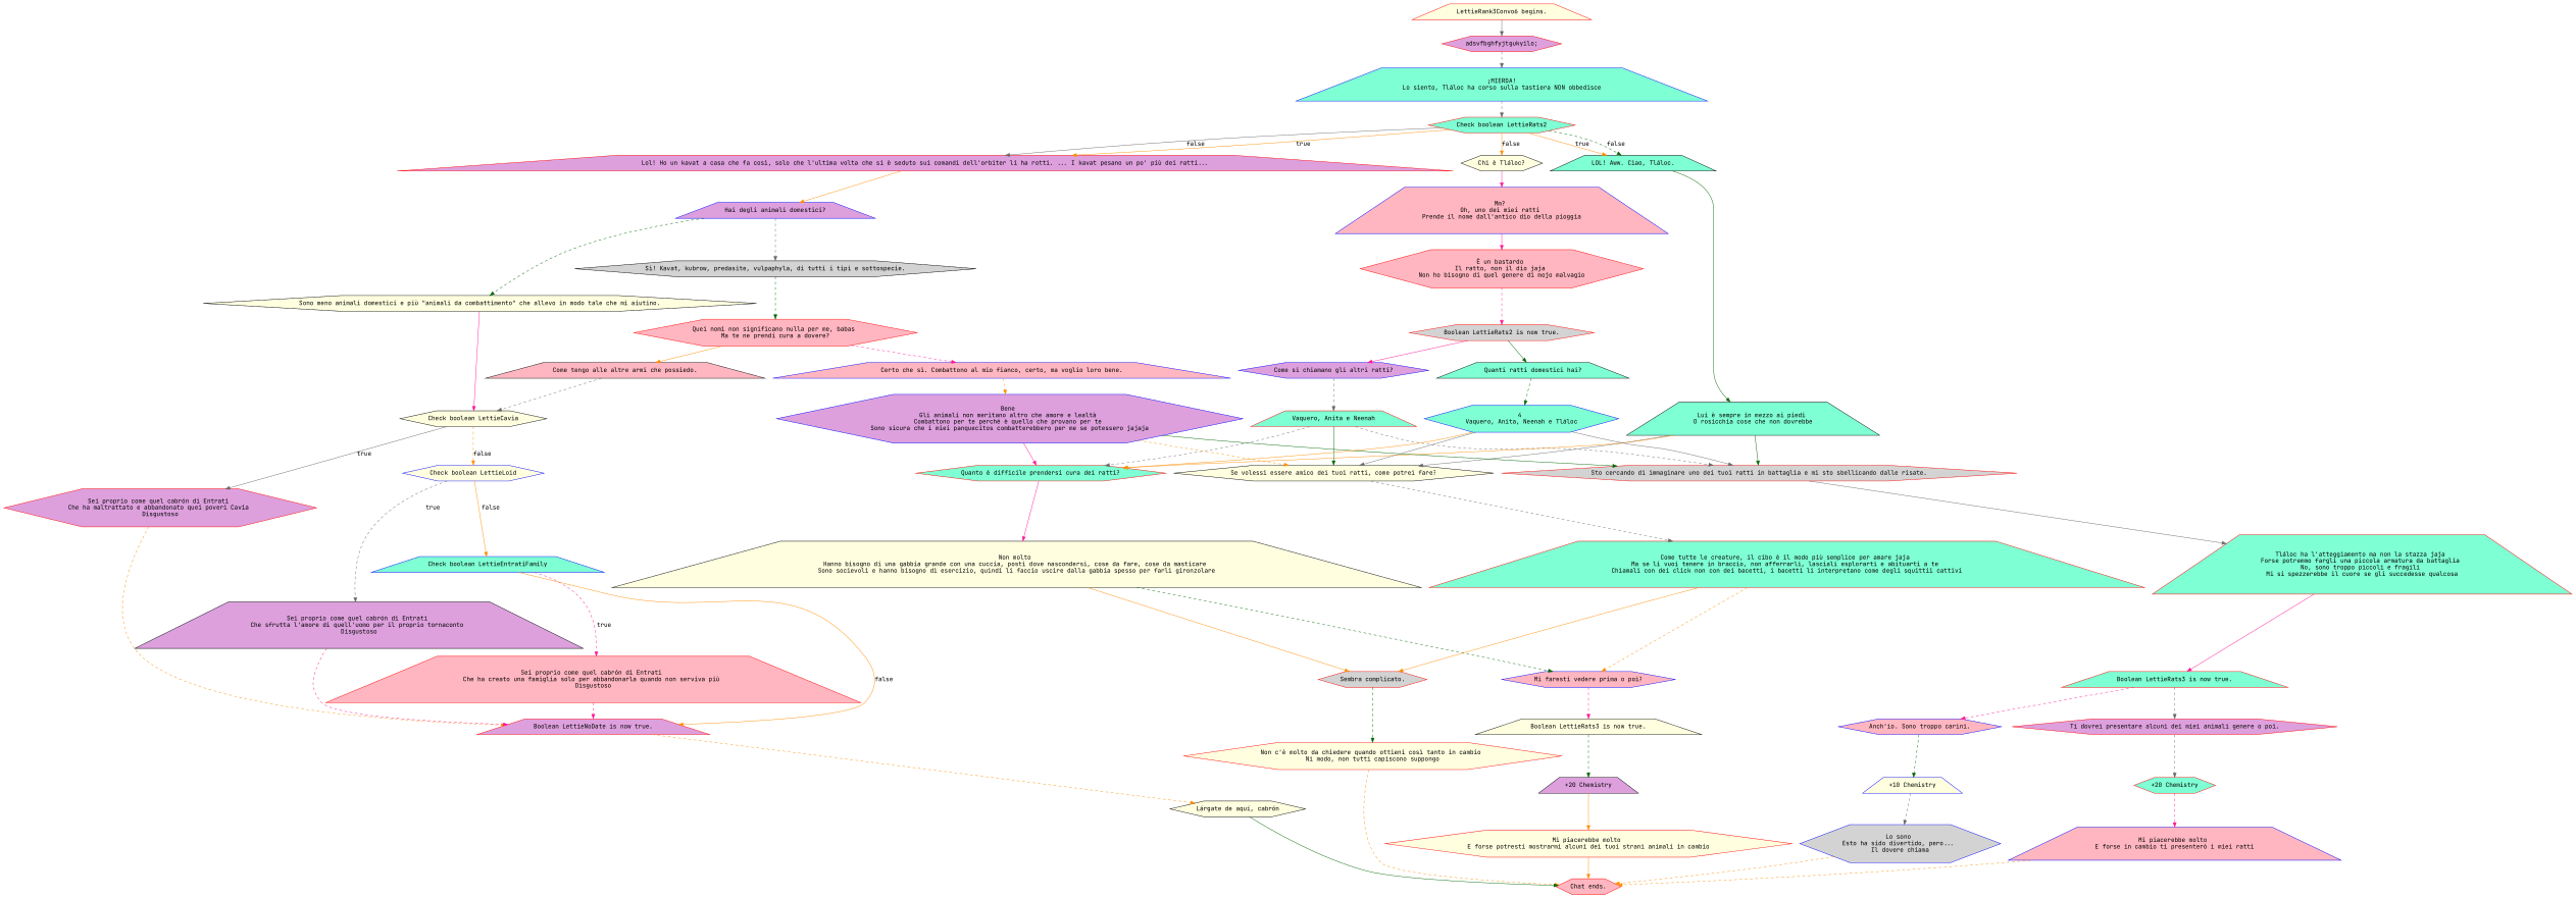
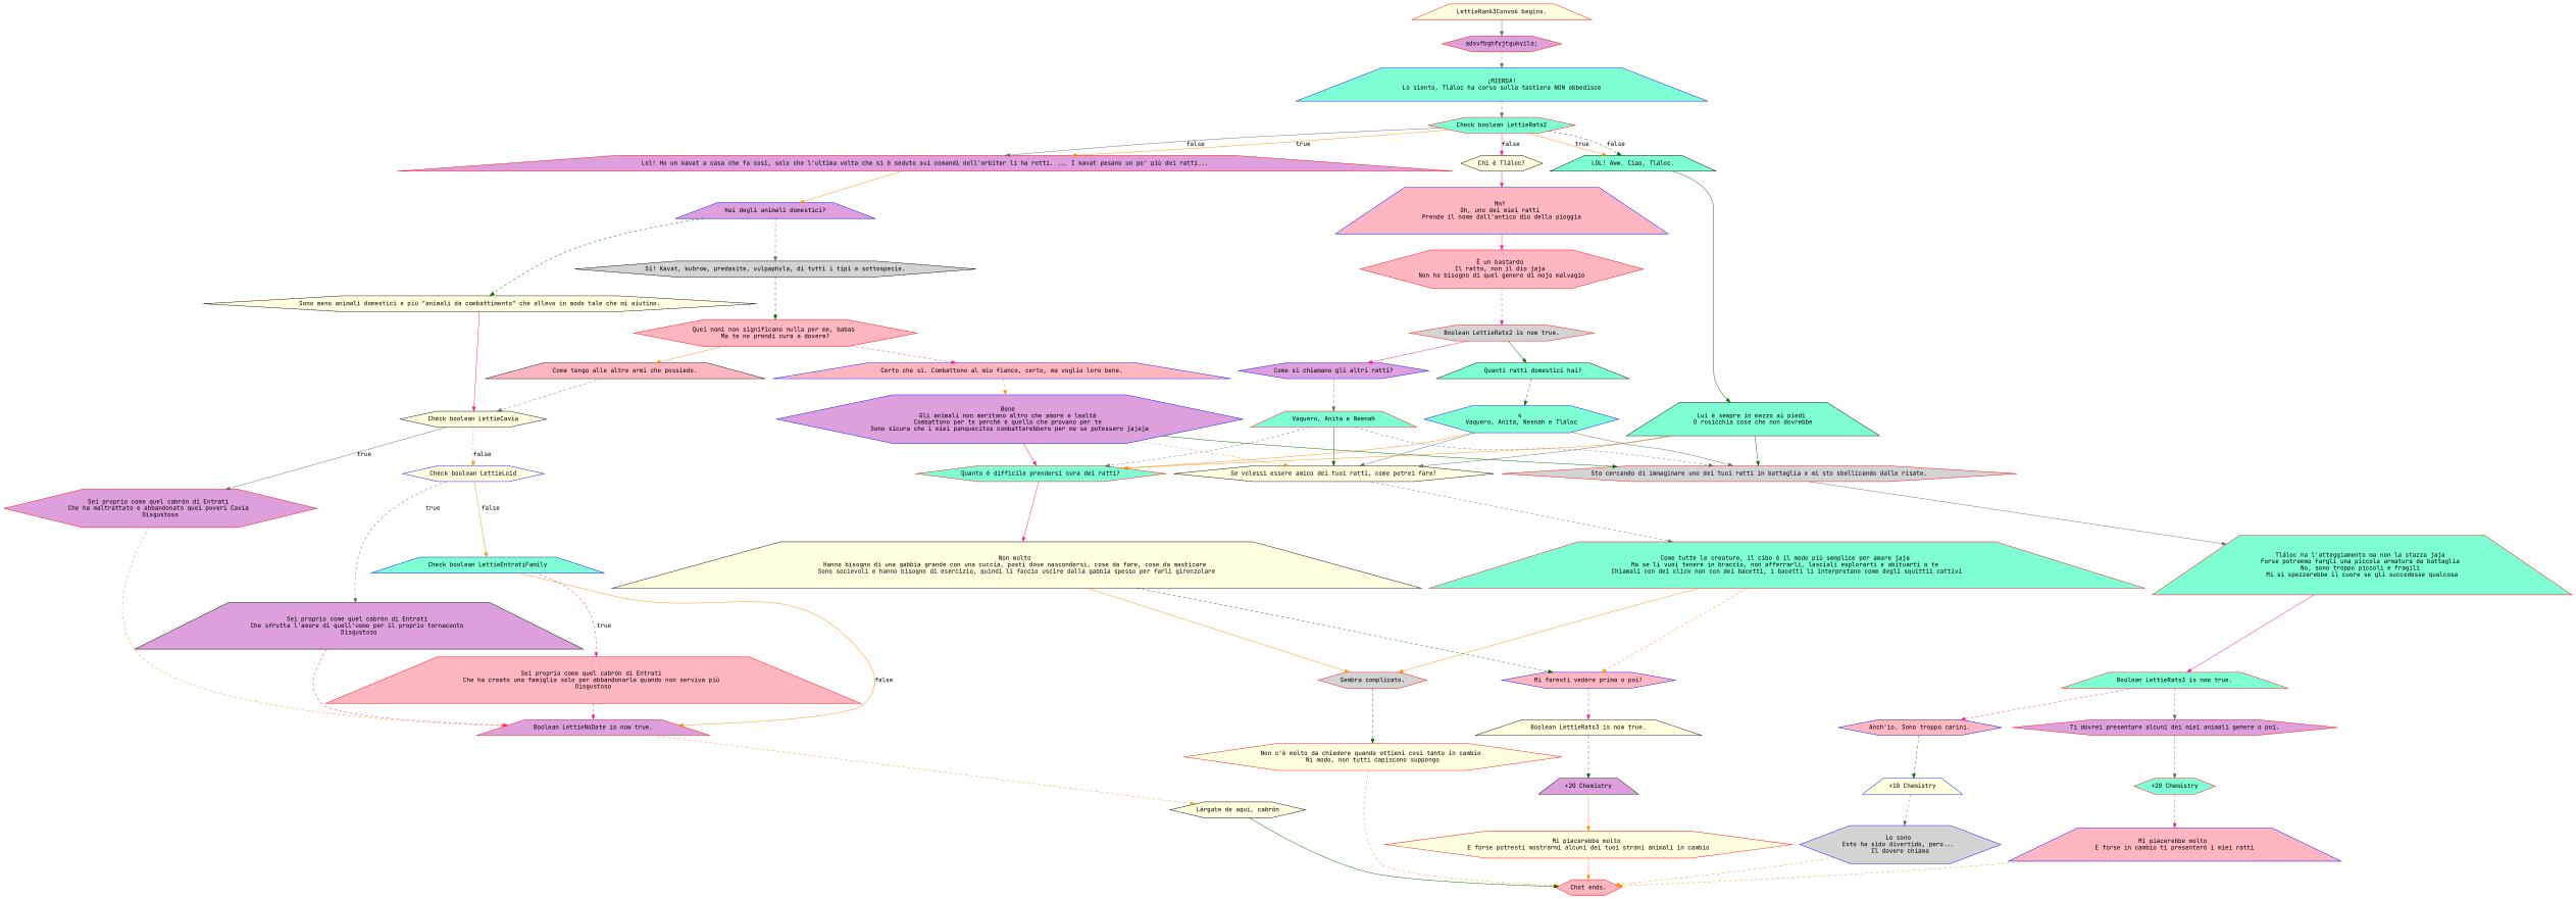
  digraph {
    fontname="JetBrains Mono"
    node [color=red fillcolor=aquamarine fontname="JetBrains Mono" shape=hexagon style=filled]
    edge [color=darkorange fontname="JetBrains Mono" style=dashed]
    "LettieRank3Convo6 begins." [fillcolor=lightyellow shape=trapezium]
    n2 [fillcolor=plum label="adsvfbghfyjtgukyilo;"]
    n3 [color=blue label="¡MIERDA!\nLo siento, Tláloc ha corso sulla tastiera NON obbedisce" shape=trapezium]
    n4 [label="Check boolean LettieRats2"]
    n5 [color=black label="LOL! Aww. Ciao, Tláloc." shape=trapezium]
    n6 [fillcolor=plum label="Lol! Ho un kavat a casa che fa così, solo che l'ultima volta che si è seduto sui comandi dell'orbiter li ha rotti. ... I kavat pesano un po' più dei ratti..." shape=trapezium]
    n7 [color=black fillcolor=lightyellow label="Chi è Tláloc?"]
    n8 [color=black label="Lui è sempre in mezzo ai piedi \nO rosicchia cose che non dovrebbe" shape=trapezium]
    n9 [color=blue fillcolor=plum label="Hai degli animali domestici?" shape=trapezium]
    n10 [color=blue fillcolor=lightpink label="Mm? \nOh, uno dei miei ratti \nPrende il nome dall'antico dio della pioggia" shape=trapezium]
    n11 [color=black fillcolor=lightyellow label="Se volessi essere amico dei tuoi ratti, come potrei fare?"]
    n12 [label="Quanto è difficile prendersi cura dei ratti?"]
    n13 [fillcolor=lightgrey label="Sto cercando di immaginare uno dei tuoi ratti in battaglia e mi sto sbellicando dalle risate."]
    n14 [color=black fillcolor=lightgrey label="Sì! Kavat, kubrow, predasite, vulpaphyla, di tutti i tipi e sottospecie."]
    n15 [color=black fillcolor=lightyellow label="Sono meno animali domestici e più \"animali da combattimento\" che allevo in modo tale che mi aiutino."]
    n16 [fillcolor=lightpink label="È un bastardo \nIl ratto, non il dio jaja \nNon ho bisogno di quel genere di mojo malvagio"]
    n17 [label="Come tutte le creature, il cibo è il modo più semplice per amare jaja \nMa se li vuoi tenere in braccio, non afferrarli, lasciali esplorarti e abituarti a te \nChiamali con dei click non con dei bacetti, i bacetti li interpretano come degli squittii cattivi" shape=trapezium]
    n18 [color=black fillcolor=lightyellow label="Non molto \nHanno bisogno di una gabbia grande con una cuccia, posti dove nascondersi, cose da fare, cose da masticare \nSono socievoli e hanno bisogno di esercizio, quindi li faccio uscire dalla gabbia spesso per farli gironzolare" shape=trapezium]
    n19 [label="Tláloc ha l'atteggiamento ma non la stazza jaja \nForse potremmo fargli una piccola armatura da battaglia \nNo, sono troppo piccoli e fragili \nMi si spezzerebbe il cuore se gli succedesse qualcosa" shape=trapezium]
    n20 [fillcolor=lightpink label="Quei nomi non significano nulla per me, babas \nMa te ne prendi cura a dovere?"]
    n21 [color=black fillcolor=lightyellow label="Check boolean LettieCavia"]
    n22 [fillcolor=lightgrey label="Boolean LettieRats2 is now true."]
    n23 [color=blue fillcolor=lightpink label="Mi faresti vedere prima o poi?"]
    n24 [fillcolor=lightgrey label="Sembra complicato."]
    n25 [label="Boolean LettieRats3 is now true." shape=trapezium]
    n26 [color=blue fillcolor=lightpink label="Certo che sì. Combattono al mio fianco, certo, ma voglio loro bene." shape=trapezium]
    n27 [color=black fillcolor=lightpink label="Come tengo alle altre armi che possiedo." shape=trapezium]
    n28 [fillcolor=plum label="Sei proprio come quel cabrón di Entrati \nChe ha maltrattato e abbandonato quei poveri Cavia \nDisgustoso"]
    n29 [color=blue fillcolor=lightyellow label="Check boolean LettieLoid"]
    n30 [color=black label="Quanti ratti domestici hai?" shape=trapezium]
    n31 [color=blue fillcolor=plum label="Come si chiamano gli altri ratti?"]
    n32 [color=black fillcolor=lightyellow label="Boolean LettieRats3 is now true." shape=trapezium]
    n33 [fillcolor=lightyellow label="Non c'è molto da chiedere quando ottieni così tanto in cambio \nNi modo, non tutti capiscono suppongo"]
    n34 [color=blue fillcolor=lightpink label="Anch'io. Sono troppo carini."]
    n35 [fillcolor=plum label="Ti dovrei presentare alcuni dei miei animali genere o poi."]
    n36 [color=blue fillcolor=plum label="Bene \nGli animali non meritano altro che amore e lealtà \nCombattono per te perché è quello che provano per te \nSono sicura che i miei panquecitos combatterebbero per me se potessero jajaja"]
    n37 [fillcolor=plum label="Boolean LettieNoDate is now true." shape=trapezium]
    n38 [color=black fillcolor=plum label="Sei proprio come quel cabrón di Entrati \nChe sfrutta l'amore di quell'uomo per il proprio tornaconto \nDisgustoso" shape=trapezium]
    n39 [color=blue label="Check boolean LettieEntratiFamily" shape=trapezium]
    n40 [color=blue label="4 \nVaquero, Anita, Neenah e Tláloc"]
    n41 [label="Vaquero, Anita e Neenah" shape=trapezium]
    n42 [color=black fillcolor=plum label="+20 Chemistry" shape=trapezium]
    "Chat ends." [fillcolor=lightpink]
    n44 [color=blue fillcolor=lightyellow label="+10 Chemistry" shape=trapezium]
    n45 [label="+20 Chemistry"]
    n46 [color=black fillcolor=lightyellow label="Lárgate de aquí, cabrón"]
    n47 [fillcolor=lightpink label="Sei proprio come quel cabrón di Entrati \nChe ha creato una famiglia solo per abbandonarla quando non serviva più \nDisgustoso" shape=trapezium]
    n48 [fillcolor=lightyellow label="Mi piacerebbe molto \nE forse potresti mostrarmi alcuni dei tuoi strani animali in cambio"]
    n49 [color=blue fillcolor=lightgrey label="Lo sono \nEsto ha sido divertido, pero... \nIl dovere chiama"]
    n50 [color=blue fillcolor=lightpink label="Mi piacerebbe molto \nE forse in cambio ti presenterò i miei ratti" shape=trapezium]
    "LettieRank3Convo6 begins." -> n2 [color=gray40 style=solid]
    n2 -> n3 [color=gray40]
    n3 -> n4 [color=gray40]
    n4 -> n5 [label=true style=solid]
    n4 -> n5 [color=darkgreen label=false]
    n4 -> n6 [label=true style=solid]
    n4 -> n6 [color=gray40 label=false style=solid]
-   n4 -> n7 [label=false style=solid]
+   n4 -> n7 [color=deeppink label=false style=solid]
    n5 -> n8 [color=darkgreen style=solid]
    n6 -> n9 [style=solid]
    n7 -> n10 [color=deeppink style=solid]
    n8 -> n11 [color=gray40 style=solid]
    n8 -> n12 [style=solid]
    n8 -> n13 [color=darkgreen style=solid]
    n9 -> n14 [color=gray40]
    n9 -> n15 [color=darkgreen]
    n10 -> n16 [color=deeppink style=solid]
    n11 -> n17 [color=gray40]
    n12 -> n18 [color=deeppink style=solid]
    n13 -> n19 [color=gray40 style=solid]
    n14 -> n20 [color=darkgreen]
    n15 -> n21 [color=deeppink style=solid]
    n16 -> n22 [color=deeppink]
    n17 -> n23
    n17 -> n24 [style=solid]
    n18 -> n23 [color=darkgreen]
    n18 -> n24 [style=solid]
    n19 -> n25 [color=deeppink style=solid]
    n20 -> n26 [color=deeppink]
    n20 -> n27 [style=solid]
    n21 -> n28 [color=gray40 label=true style=solid]
    n21 -> n29 [label=false]
    n22 -> n30 [color=darkgreen style=solid]
    n22 -> n31 [color=deeppink style=solid]
    n23 -> n32 [color=deeppink]
    n24 -> n33 [color=darkgreen]
    n25 -> n34 [color=deeppink]
    n25 -> n35 [color=gray40]
    n26 -> n36
    n27 -> n21 [color=gray40]
    n28 -> n37
    n29 -> n38 [color=gray40 label=true]
    n29 -> n39 [label=false style=solid]
    n30 -> n40 [color=darkgreen]
    n31 -> n41 [color=gray40]
    n32 -> n42 [color=darkgreen]
    n33 -> "Chat ends."
    n34 -> n44 [color=darkgreen]
    n35 -> n45 [color=gray40]
    n36 -> n11
    n36 -> n12 [color=deeppink style=solid]
    n36 -> n13 [color=darkgreen style=solid]
    n37 -> n46
    n38 -> n37 [color=deeppink]
    n39 -> n37 [label=false style=solid]
    n39 -> n47 [color=deeppink label=true]
    n40 -> n11 [color=gray40 style=solid]
    n40 -> n12 [style=solid]
    n40 -> n13 [color=gray40 style=solid]
    n41 -> n11 [color=darkgreen style=solid]
    n41 -> n12 [color=gray40]
    n41 -> n13 [color=gray40]
    n42 -> n48 [style=solid]
    n44 -> n49 [color=gray40]
    n45 -> n50 [color=deeppink]
    n46 -> "Chat ends." [color=darkgreen style=solid]
    n47 -> n37 [color=deeppink]
    n48 -> "Chat ends." [style=solid]
    n49 -> "Chat ends."
    n50 -> "Chat ends."
  }
